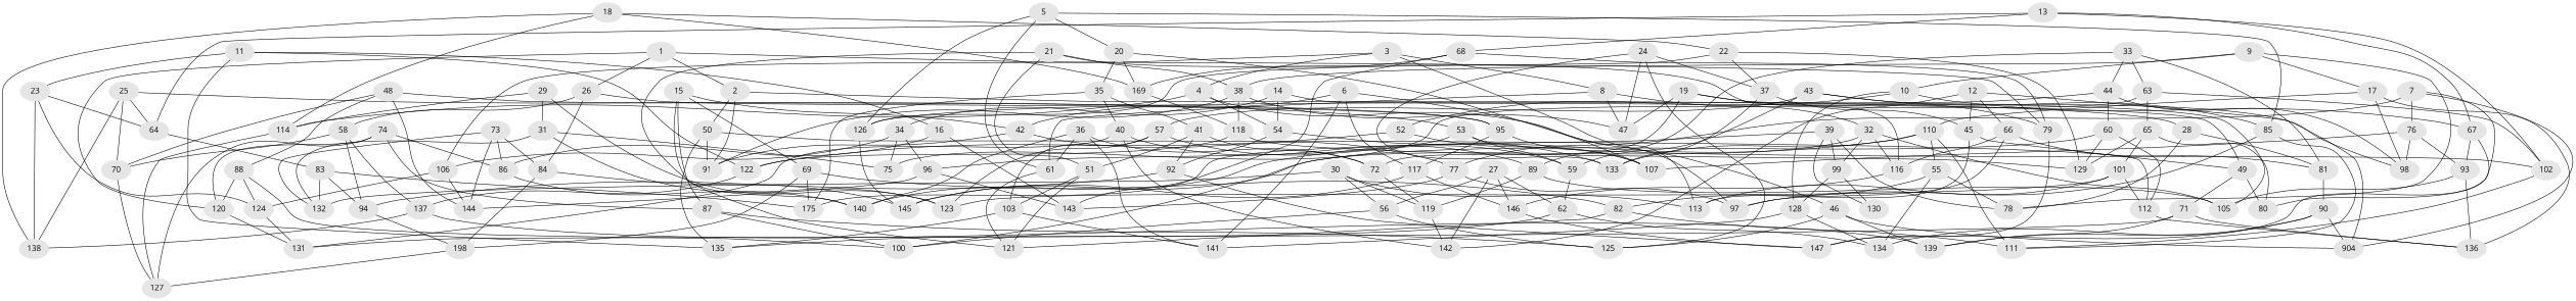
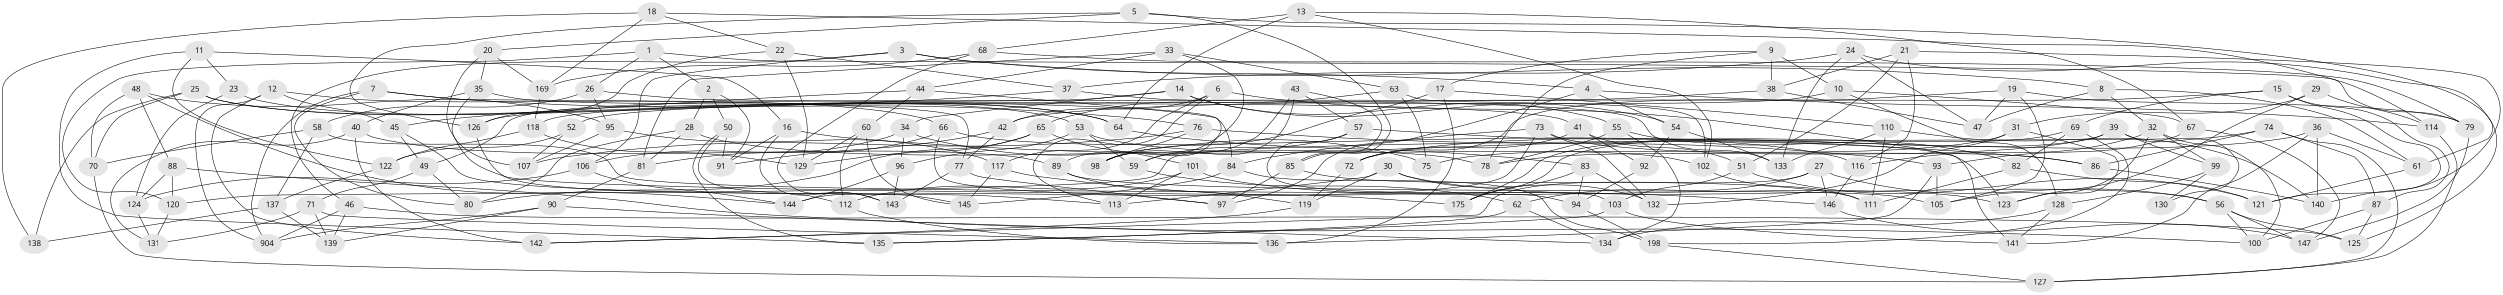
  graph {
    fontname="Open Sans"
    node [color=gray90 fontname="Open Sans" style=filled]
    edge [fontname="Open Sans"]
    1
    2
    26
    79
    120
    28
    50
    91
    58
    84
    95
    147
    131
    80
    78
    81
    135
    112
    3
    4
    8
    46
    106
    54
    97
    114
    61
    47
    32
    n30 [label=904]
    125
    139
    124
    144
    133
    92
    127
    5
    20
    85
    126
    n42 [label=169]
    35
    107
    121
    111
    145
    6
    42
    113
    117
    141
    77
    146
    7
    76
    98
    93
    143
    52
    122
    9
    10
    17
    38
    67
    128
    110
    136
    118
    134
    11
    16
    23
    86
    64
    138
    137
    12
    45
    66
    142
    49
    116
    13
    68
    102
    83
    14
    34
    55
    75
    96
    71
    82
    15
    69
    87
    n99 [label=175]
    n100 [label=198]
    100
    140
    18
    22
    37
    129
    19
    72
    105
    119
    40
    41
    21
    51
    103
    24
    25
    53
    70
    59
    94
    27
    56
    62
    90
    29
    31
    123
    132
    30
    99
    130
    33
    44
    63
    89
    60
    65
    36
    39
    43
    57
    48
    88
    101
    73
    74
    1 -- 2
    1 -- 26
    1 -- 79
    1 -- 120
    2 -- 28
    2 -- 50
    2 -- 91
    26 -- 58
    26 -- 84
    26 -- 95
    79 -- 147
    120 -- 131
+   28 -- 80
    28 -- 78
    28 -- 81
    50 -- 91
    50 -- 135
    50 -- 112
    58 -- 137
    58 -- 70
    58 -- 94
    84 -- 145
    84 -- n100
    95 -- 107
    95 -- 117
    81 -- 90
    112 -- 136
    3 -- 4
    3 -- 8
    3 -- 46
    3 -- 106
    4 -- 54
    4 -- 97
    4 -- 114
    8 -- 61
    8 -- 47
    8 -- 32
    46 -- n30
    46 -- 125
    46 -- 139
    106 -- 124
    106 -- 144
    54 -- 133
    54 -- 92
    114 -- 127
    61 -- 121
    32 -- 116
    32 -- 100
    32 -- 105
    32 -- 99
    124 -- 131
-   92 -- 147
+   56 -- 147
    92 -- 94
    5 -- 61
    5 -- 20
    5 -- 85
    5 -- 126
    20 -- n42
    20 -- 35
    20 -- 107
    85 -- 97
    85 -- 111
    126 -- 145
    n42 -- 118
    35 -- n99
    35 -- 40
    35 -- 41
    6 -- 42
    6 -- 113
    6 -- 117
    6 -- 141
    42 -- 91
    42 -- 77
    117 -- 145
    117 -- 146
    77 -- 97
    77 -- 143
    146 -- 147
    7 -- 80
    7 -- n30
    7 -- 77
    7 -- 76
    76 -- 107
    76 -- 98
    76 -- 93
    93 -- 136
    93 -- 105
    52 -- 107
    52 -- 122
    122 -- 137
    9 -- 78
    9 -- 10
    9 -- 17
    9 -- 38
    10 -- 52
    10 -- 67
    10 -- 128
    17 -- 98
    17 -- 110
    17 -- 136
    38 -- 47
    38 -- 118
    67 -- 147
    67 -- 93
    128 -- 141
    128 -- 134
    110 -- 133
    110 -- 111
    110 -- 140
    118 -- 122
    118 -- 129
    11 -- 135
    11 -- 122
    11 -- 16
    11 -- 23
-   38 -- 91
+   16 -- 91
    16 -- 143
    16 -- 86
    23 -- 124
    23 -- 64
-   23 -- 138
    86 -- 140
    64 -- 83
    137 -- 139
    137 -- 138
    12 -- n30
    12 -- 45
    12 -- 66
    12 -- 142
    45 -- 113
    45 -- 49
    66 -- 81
    66 -- 97
    66 -- 116
    49 -- 80
    49 -- 71
    116 -- 146
    13 -- 67
    13 -- 64
    13 -- 68
    13 -- 102
    68 -- 79
    68 -- n42
    68 -- 143
    102 -- 111
    83 -- n99
    83 -- 94
    83 -- 132
    14 -- 54
    14 -- 49
    14 -- 34
-   110 -- 55
+   14 -- 55
    34 -- 106
    34 -- 75
    34 -- 96
    55 -- 78
    55 -- 134
    55 -- 82
    96 -- 144
    96 -- 143
    71 -- 131
    71 -- 139
    71 -- 136
    82 -- 121
    82 -- 111
    15 -- 121
    15 -- 42
    15 -- 69
    15 -- 87
    69 -- 82
    69 -- n99
    69 -- n100
    87 -- 125
    87 -- 100
    n100 -- 127
    18 -- 114
    18 -- n42
    18 -- 138
    18 -- 22
    22 -- 126
    22 -- 37
    22 -- 129
    37 -- 133
    37 -- 45
    19 -- 79
    19 -- 47
    19 -- 72
    19 -- 105
    72 -- 119
    119 -- 142
    40 -- 131
    40 -- 142
    40 -- 89
    41 -- 92
    41 -- 72
    41 -- 51
    21 -- 38
    21 -- 116
    21 -- 140
    21 -- 51
    51 -- 121
    51 -- 103
    103 -- 135
    103 -- 141
    24 -- 47
    24 -- 125
    24 -- 133
    24 -- 37
    25 -- 64
    25 -- 138
    25 -- 53
    25 -- 70
    53 -- 102
    53 -- 96
    53 -- 59
    70 -- 127
    59 -- 62
    94 -- n100
    27 -- 146
    27 -- 142
    27 -- 56
    27 -- 62
    56 -- 125
    56 -- 100
    62 -- 135
    62 -- 134
    90 -- n30
    90 -- 139
    90 -- 134
    29 -- 114
    29 -- 31
    29 -- 123
    31 -- 75
    31 -- 123
    31 -- 132
    30 -- 113
    30 -- 119
    30 -- 56
    30 -- 132
    99 -- 128
    99 -- 130
    33 -- 81
    33 -- 44
    33 -- 63
    33 -- 89
    44 -- 126
    44 -- 98
    44 -- 60
    63 -- 102
    63 -- 75
    63 -- 65
    89 -- 105
    89 -- 119
    60 -- 112
    60 -- 145
    60 -- 129
    65 -- 80
    65 -- 129
    65 -- 101
    36 -- 61
    36 -- 141
    36 -- 140
    36 -- 72
    39 -- 78
    39 -- n99
    39 -- 99
    39 -- 130
    43 -- 85
    43 -- 98
    43 -- 59
    43 -- 57
    57 -- 103
    57 -- 59
    57 -- 123
    48 -- 95
    48 -- 144
    48 -- 70
    48 -- 88
    88 -- 120
    88 -- 124
    88 -- 100
    101 -- 112
    101 -- 113
    101 -- 123
    73 -- 84
    73 -- 144
    73 -- 86
    73 -- 132
    74 -- 120
    74 -- 127
    74 -- 86
    74 -- 87
  }
